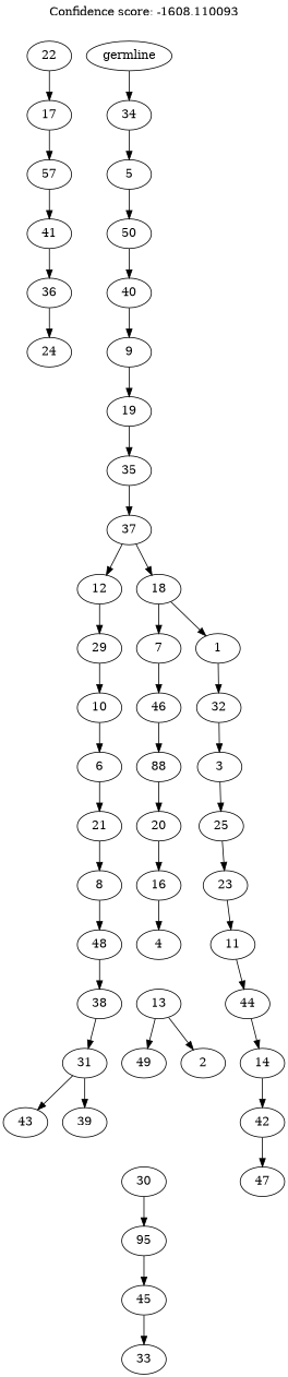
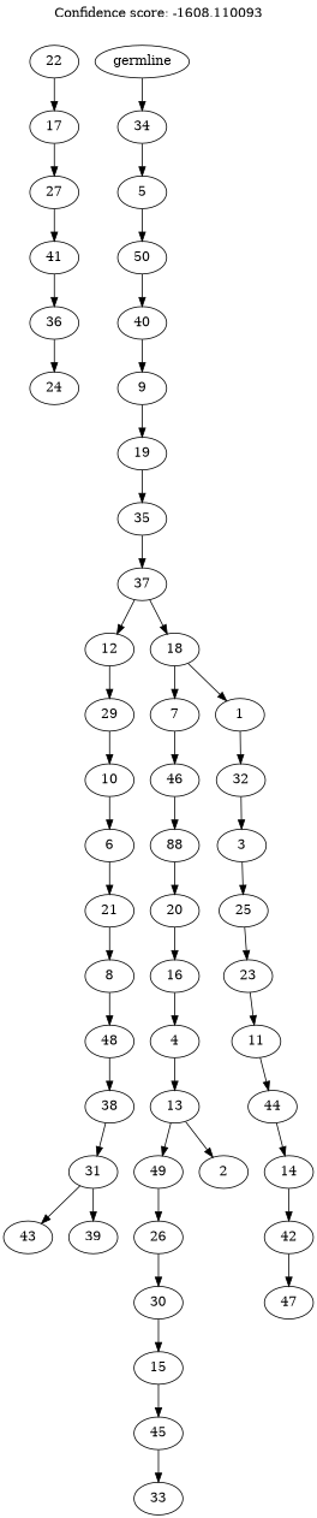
  digraph {
    label="Confidence score: -1608.110093"
    labelloc=t
    n1 [label=36]
    n2 [label=24]
    n3 [label=41]
-   n4 [label=57]
+   n4 [label=27]
    n5 [label=17]
    n6 [label=22]
    n7 [label=43]
    n8 [label=31]
    n9 [label=39]
    n10 [label=38]
    n11 [label=48]
    n12 [label=8]
    n13 [label=21]
    n14 [label=6]
    n15 [label=10]
    n16 [label=29]
    n17 [label=12]
    n18 [label=45]
    n19 [label=33]
-   n20 [label=95]
+   n20 [label=15]
    n21 [label=30]
+   n22 [label=26]
    n23 [label=49]
    n24 [label=2]
    n25 [label=13]
    n26 [label=4]
    n27 [label=16]
    n28 [label=20]
    n29 [label=88]
    n30 [label=46]
    n31 [label=7]
    n32 [label=42]
    n33 [label=47]
    n34 [label=14]
    n35 [label=44]
    n36 [label=11]
    n37 [label=23]
    n38 [label=25]
    n39 [label=3]
    n40 [label=32]
    n41 [label=1]
    n42 [label=18]
    n43 [label=37]
    n44 [label=35]
    n45 [label=19]
    n46 [label=9]
    n47 [label=40]
    n48 [label=50]
    n49 [label=5]
    n50 [label=34]
    n51 [label=germline]
    n1 -> n2
    n3 -> n1
    n4 -> n3
    n5 -> n4
    n6 -> n5
    n8 -> n7
    n8 -> n9
    n10 -> n8
    n11 -> n10
    n12 -> n11
    n13 -> n12
    n14 -> n13
    n15 -> n14
    n16 -> n15
    n17 -> n16
    n18 -> n19
    n20 -> n18
    n21 -> n20
+   n22 -> n21
+   n23 -> n22
    n25 -> n23
    n25 -> n24
+   n26 -> n25
    n27 -> n26
    n28 -> n27
    n29 -> n28
    n30 -> n29
    n31 -> n30
    n32 -> n33
    n34 -> n32
    n35 -> n34
    n36 -> n35
    n37 -> n36
    n38 -> n37
    n39 -> n38
    n40 -> n39
    n41 -> n40
    n42 -> n31
    n42 -> n41
    n43 -> n17
    n43 -> n42
    n44 -> n43
    n45 -> n44
    n46 -> n45
    n47 -> n46
    n48 -> n47
    n49 -> n48
    n50 -> n49
    n51 -> n50
  }
